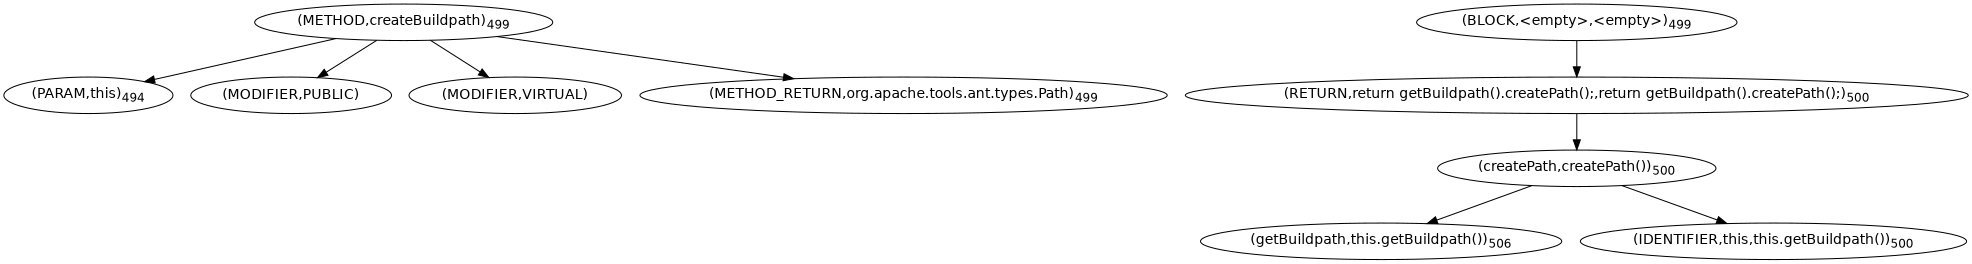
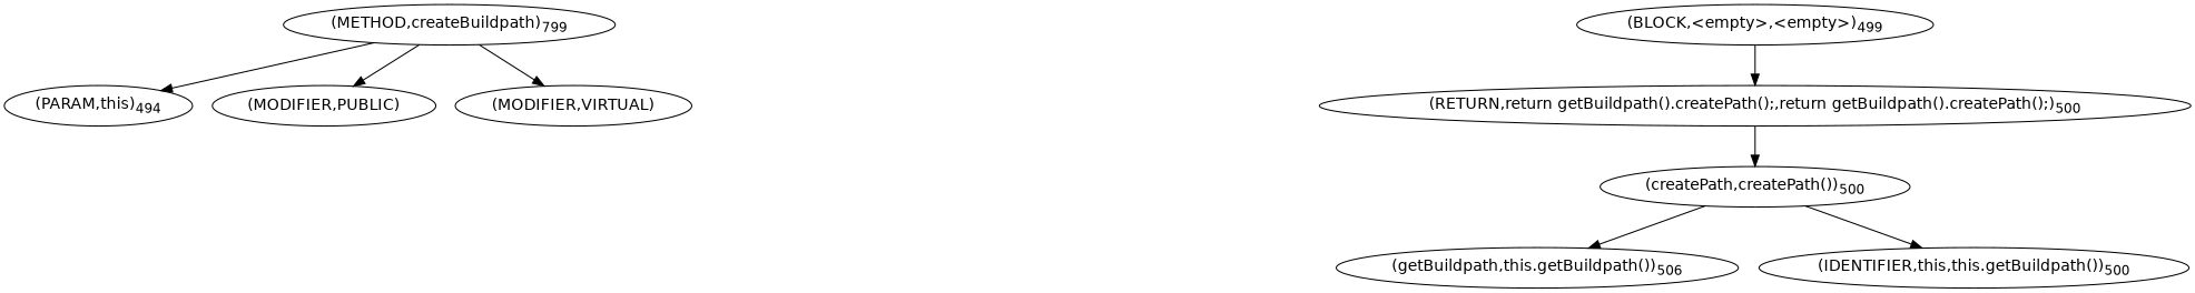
  digraph {
    fontname="DejaVu Sans"
    node [fontname="DejaVu Sans"]
    edge [fontname="DejaVu Sans"]
-   n1 [label=<(METHOD,createBuildpath)<SUB>499</SUB>>]
+   n1 [label=<(METHOD,createBuildpath)<SUB>799</SUB>>]
    n2 [label=<(PARAM,this)<SUB>494</SUB>>]
    n3 [label=<(MODIFIER,PUBLIC)>]
    n4 [label=<(MODIFIER,VIRTUAL)>]
-   n5 [label=<(METHOD_RETURN,org.apache.tools.ant.types.Path)<SUB>499</SUB>>]
    n6 [label=<(BLOCK,&lt;empty&gt;,&lt;empty&gt;)<SUB>499</SUB>>]
    n7 [label=<(RETURN,return getBuildpath().createPath();,return getBuildpath().createPath();)<SUB>500</SUB>>]
    n8 [label=<(createPath,createPath())<SUB>500</SUB>>]
    n9 [label=<(getBuildpath,this.getBuildpath())<SUB>506</SUB>>]
    n10 [label=<(IDENTIFIER,this,this.getBuildpath())<SUB>500</SUB>>]
    n1 -> n2
    n1 -> n3
    n1 -> n4
-   n1 -> n5
    n6 -> n7
    n7 -> n8
    n8 -> n9
    n8 -> n10
  }
